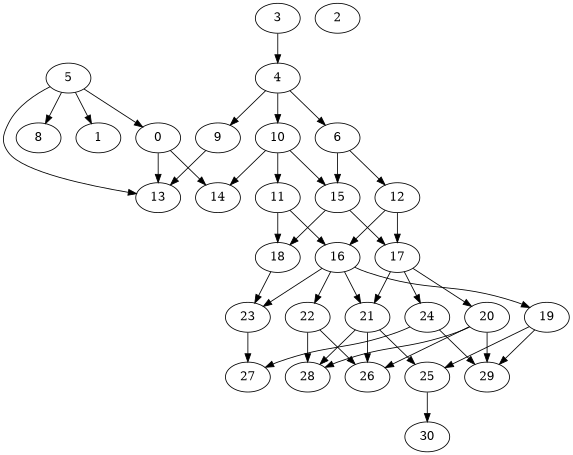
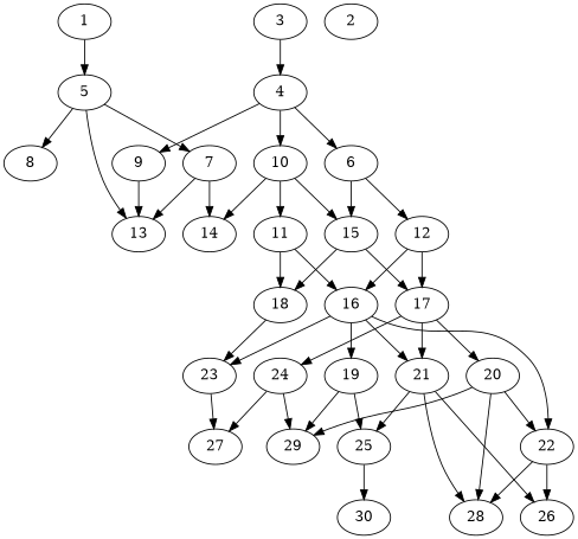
  digraph {
    node [alpha=0.19 compute_size=231928233984 result_size=0]
    1 [alpha=0.13 compute_size=881469138718 ram=18222320 result_size=1024 trans_size=885567]
    5 [alpha=0.17 ram=30810368 result_size=13312 trans_size=837359]
-   7 [alpha=0.01 compute_size=217497080600 ram=46018352 result_size=1024 trans_size=868304 label=0]
+   7 [alpha=0.01 compute_size=217497080600 ram=46018352 result_size=1024 trans_size=868304]
    8 [alpha=0.00 compute_size=26057299968 ram=50201696 result_size=9216 trans_size=445997]
    13 [compute_size=866921742336 ram=2564480 trans_size=311952]
    14 [alpha=0.12 compute_size=446380580022 ram=50602448 trans_size=671345]
    2 [alpha=0.20 compute_size=310405653370 ram=49311488 trans_size=1031665]
    3 [compute_size=270494658335 ram=12580112 result_size=13312 trans_size=73721]
    4 [alpha=0.10 compute_size=134217728000 ram=2833760 result_size=1024 trans_size=1003148]
    6 [alpha=0.04 compute_size=36843012096 ram=45954992 result_size=70656 trans_size=305175]
    9 [compute_size=8417312768 ram=28073216 result_size=91136 trans_size=578092]
    10 [alpha=0.11 compute_size=6141100032 ram=17762960 result_size=13312 trans_size=846374]
    12 [alpha=0.18 compute_size=5475237888 ram=31843136 result_size=74752 trans_size=264734]
    15 [alpha=0.14 compute_size=1243955178615 ram=51099824 result_size=1024 trans_size=291780]
    11 [alpha=0.10 ram=17392304 result_size=13312 trans_size=201052]
    16 [alpha=0.07 compute_size=3532791808 ram=6937904 result_size=9216 trans_size=1033775]
    17 [alpha=0.06 compute_size=12232294400 ram=26679296 result_size=91136 trans_size=273494]
    18 [alpha=0.09 compute_size=61045997568 ram=27593264 result_size=74752 trans_size=425857]
    19 [alpha=0.18 compute_size=434428706816 ram=16937696 result_size=91136 trans_size=53677]
    21 [alpha=0.05 compute_size=68719476736 ram=26582672 result_size=74752 trans_size=502454]
    22 [alpha=0.05 compute_size=1080341491537 ram=34006880 result_size=54272 trans_size=312400]
    23 [alpha=0.06 compute_size=1073741824000 ram=7989680 result_size=1024 trans_size=956922]
    20 [alpha=0.15 compute_size=36035020800 ram=40048256 result_size=54272 trans_size=17680]
    24 [alpha=0.08 compute_size=177355658446 ram=38305856 result_size=13312 trans_size=996179]
    25 [alpha=0.14 compute_size=1027886063765 ram=29772848 trans_size=225956]
    29 [alpha=0.14 compute_size=91296261756 ram=3891872 trans_size=1038026]
    26 [alpha=0.18 compute_size=1073741824000 ram=41983904 trans_size=814373]
    28 [alpha=0.05 compute_size=75950708710 ram=10326080 trans_size=649990]
    27 [alpha=0.09 compute_size=416208172725 ram=46436528 trans_size=976870]
    30 [alpha=0.13 ram=16983632 trans_size=932466]
-   5 -> 1
+   1 -> 5
    5 -> 7
    5 -> 8
    5 -> 13
    7 -> 13
    7 -> 14
    3 -> 4
    4 -> 6
    4 -> 9
    4 -> 10
    6 -> 12
    6 -> 15
    9 -> 13
    10 -> 14
    10 -> 15
    10 -> 11
    12 -> 16
    12 -> 17
    15 -> 17
    15 -> 18
    11 -> 16
    11 -> 18
    16 -> 19
    16 -> 21
    16 -> 22
    16 -> 23
    17 -> 21
    17 -> 20
    17 -> 24
    18 -> 23
    19 -> 25
    19 -> 29
    21 -> 25
    21 -> 26
    21 -> 28
    22 -> 26
    22 -> 28
    23 -> 27
    20 -> 29
-   20 -> 26
+   20 -> 22
    20 -> 28
    24 -> 29
    24 -> 27
    25 -> 30
  }
